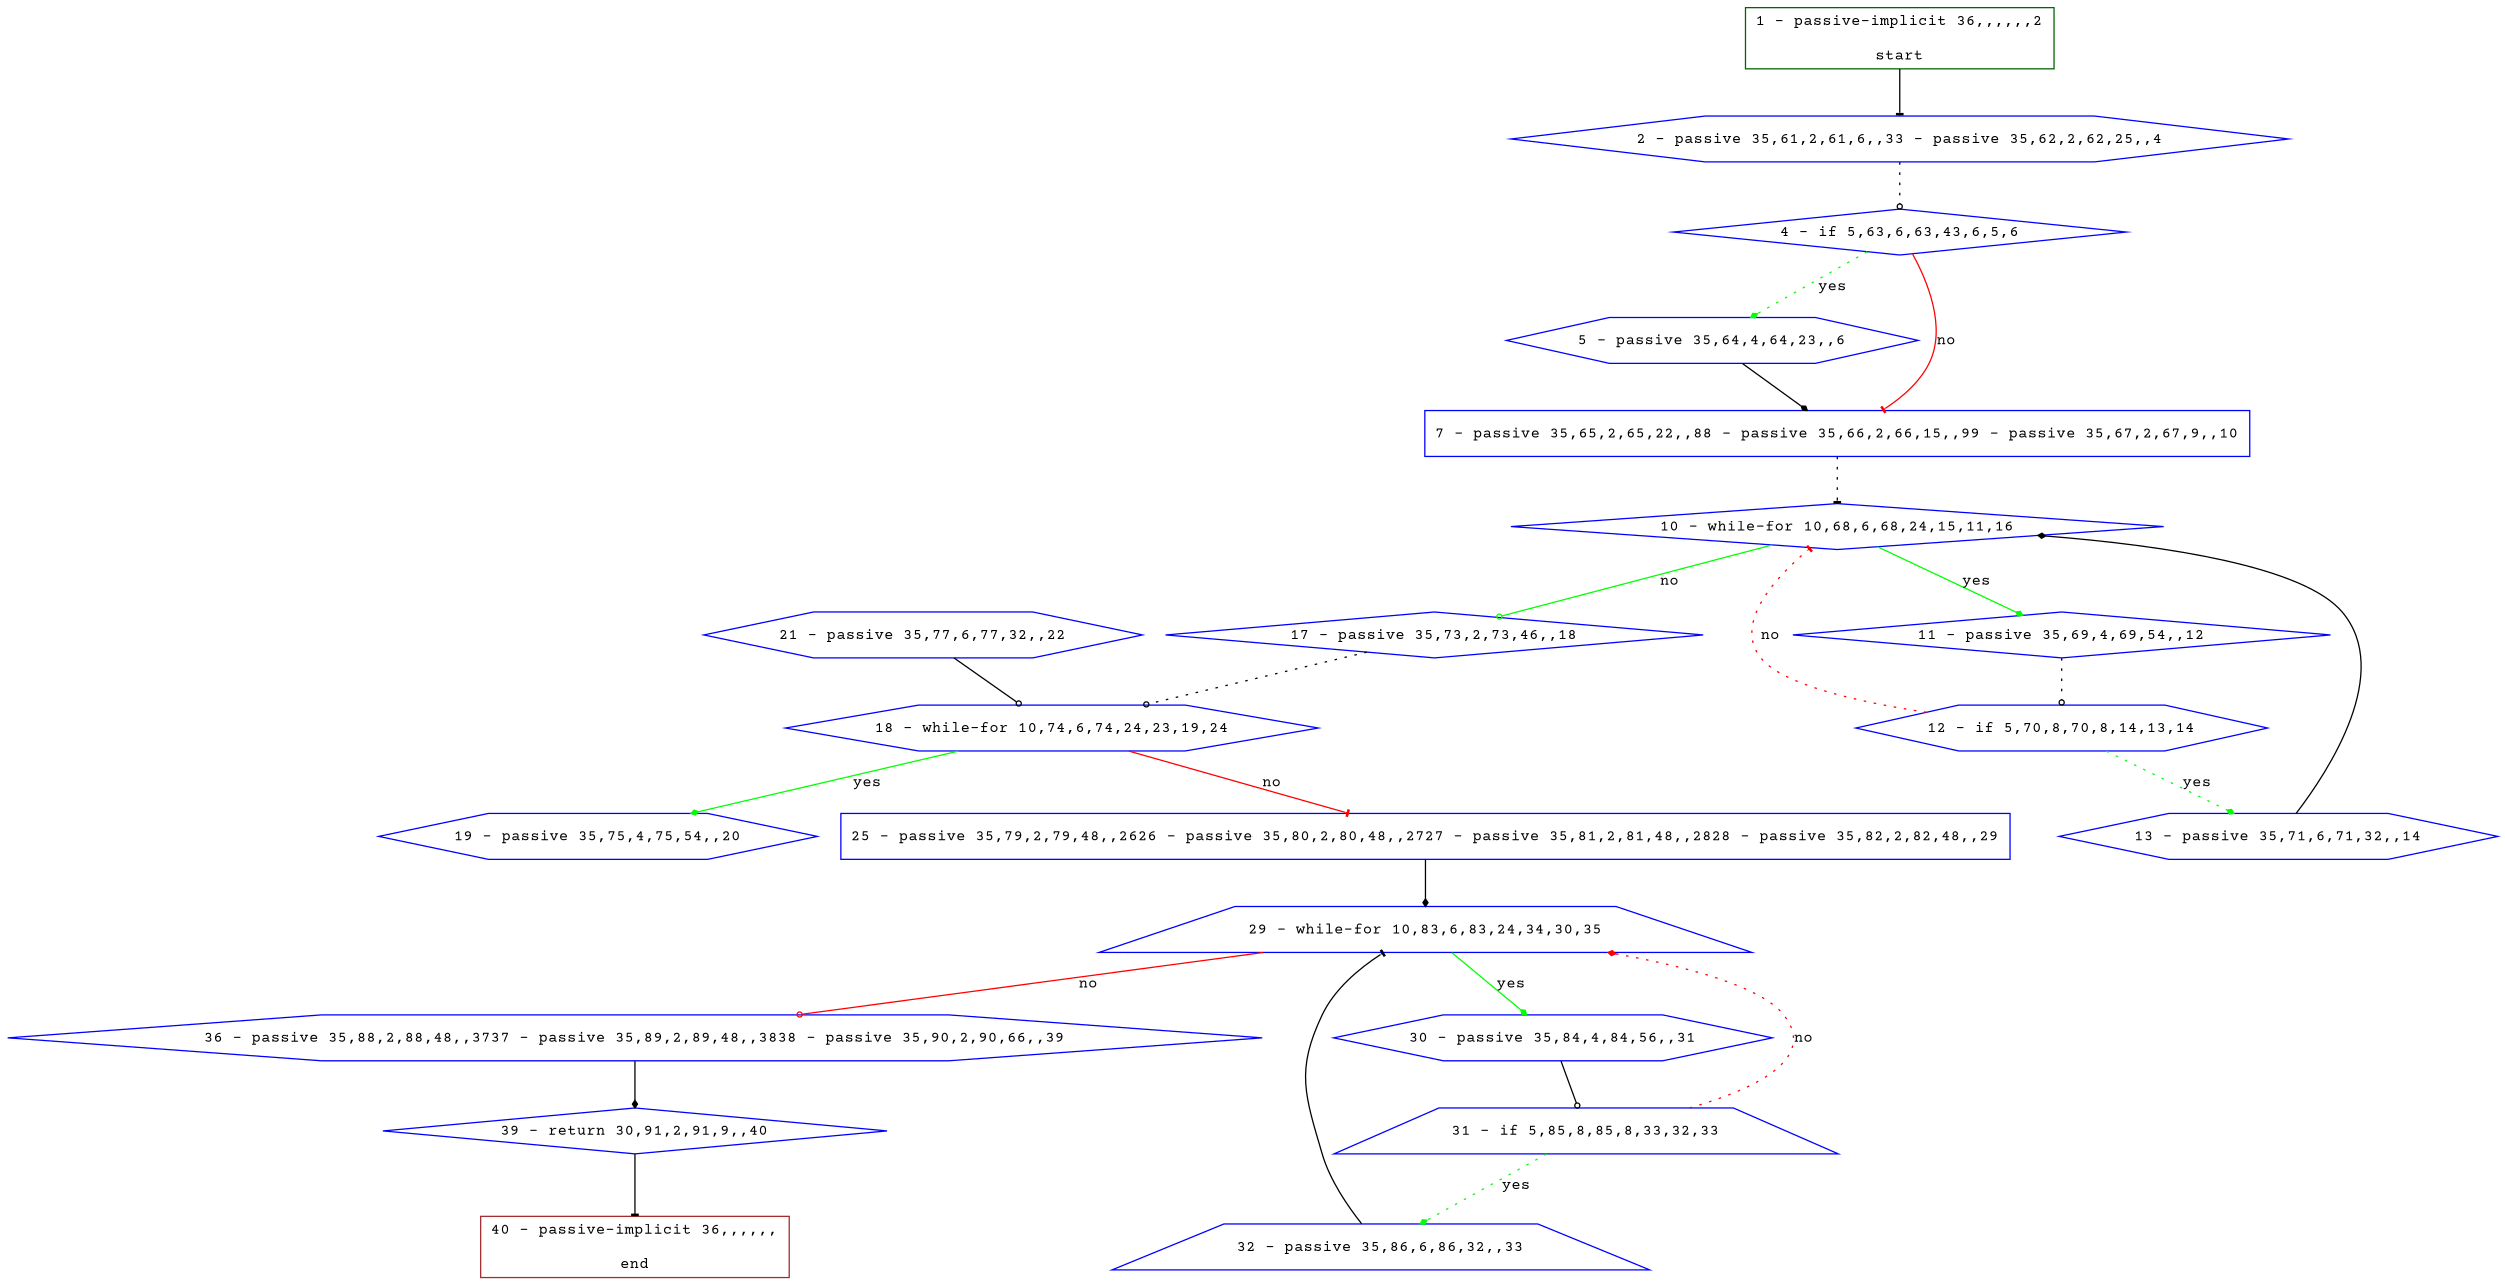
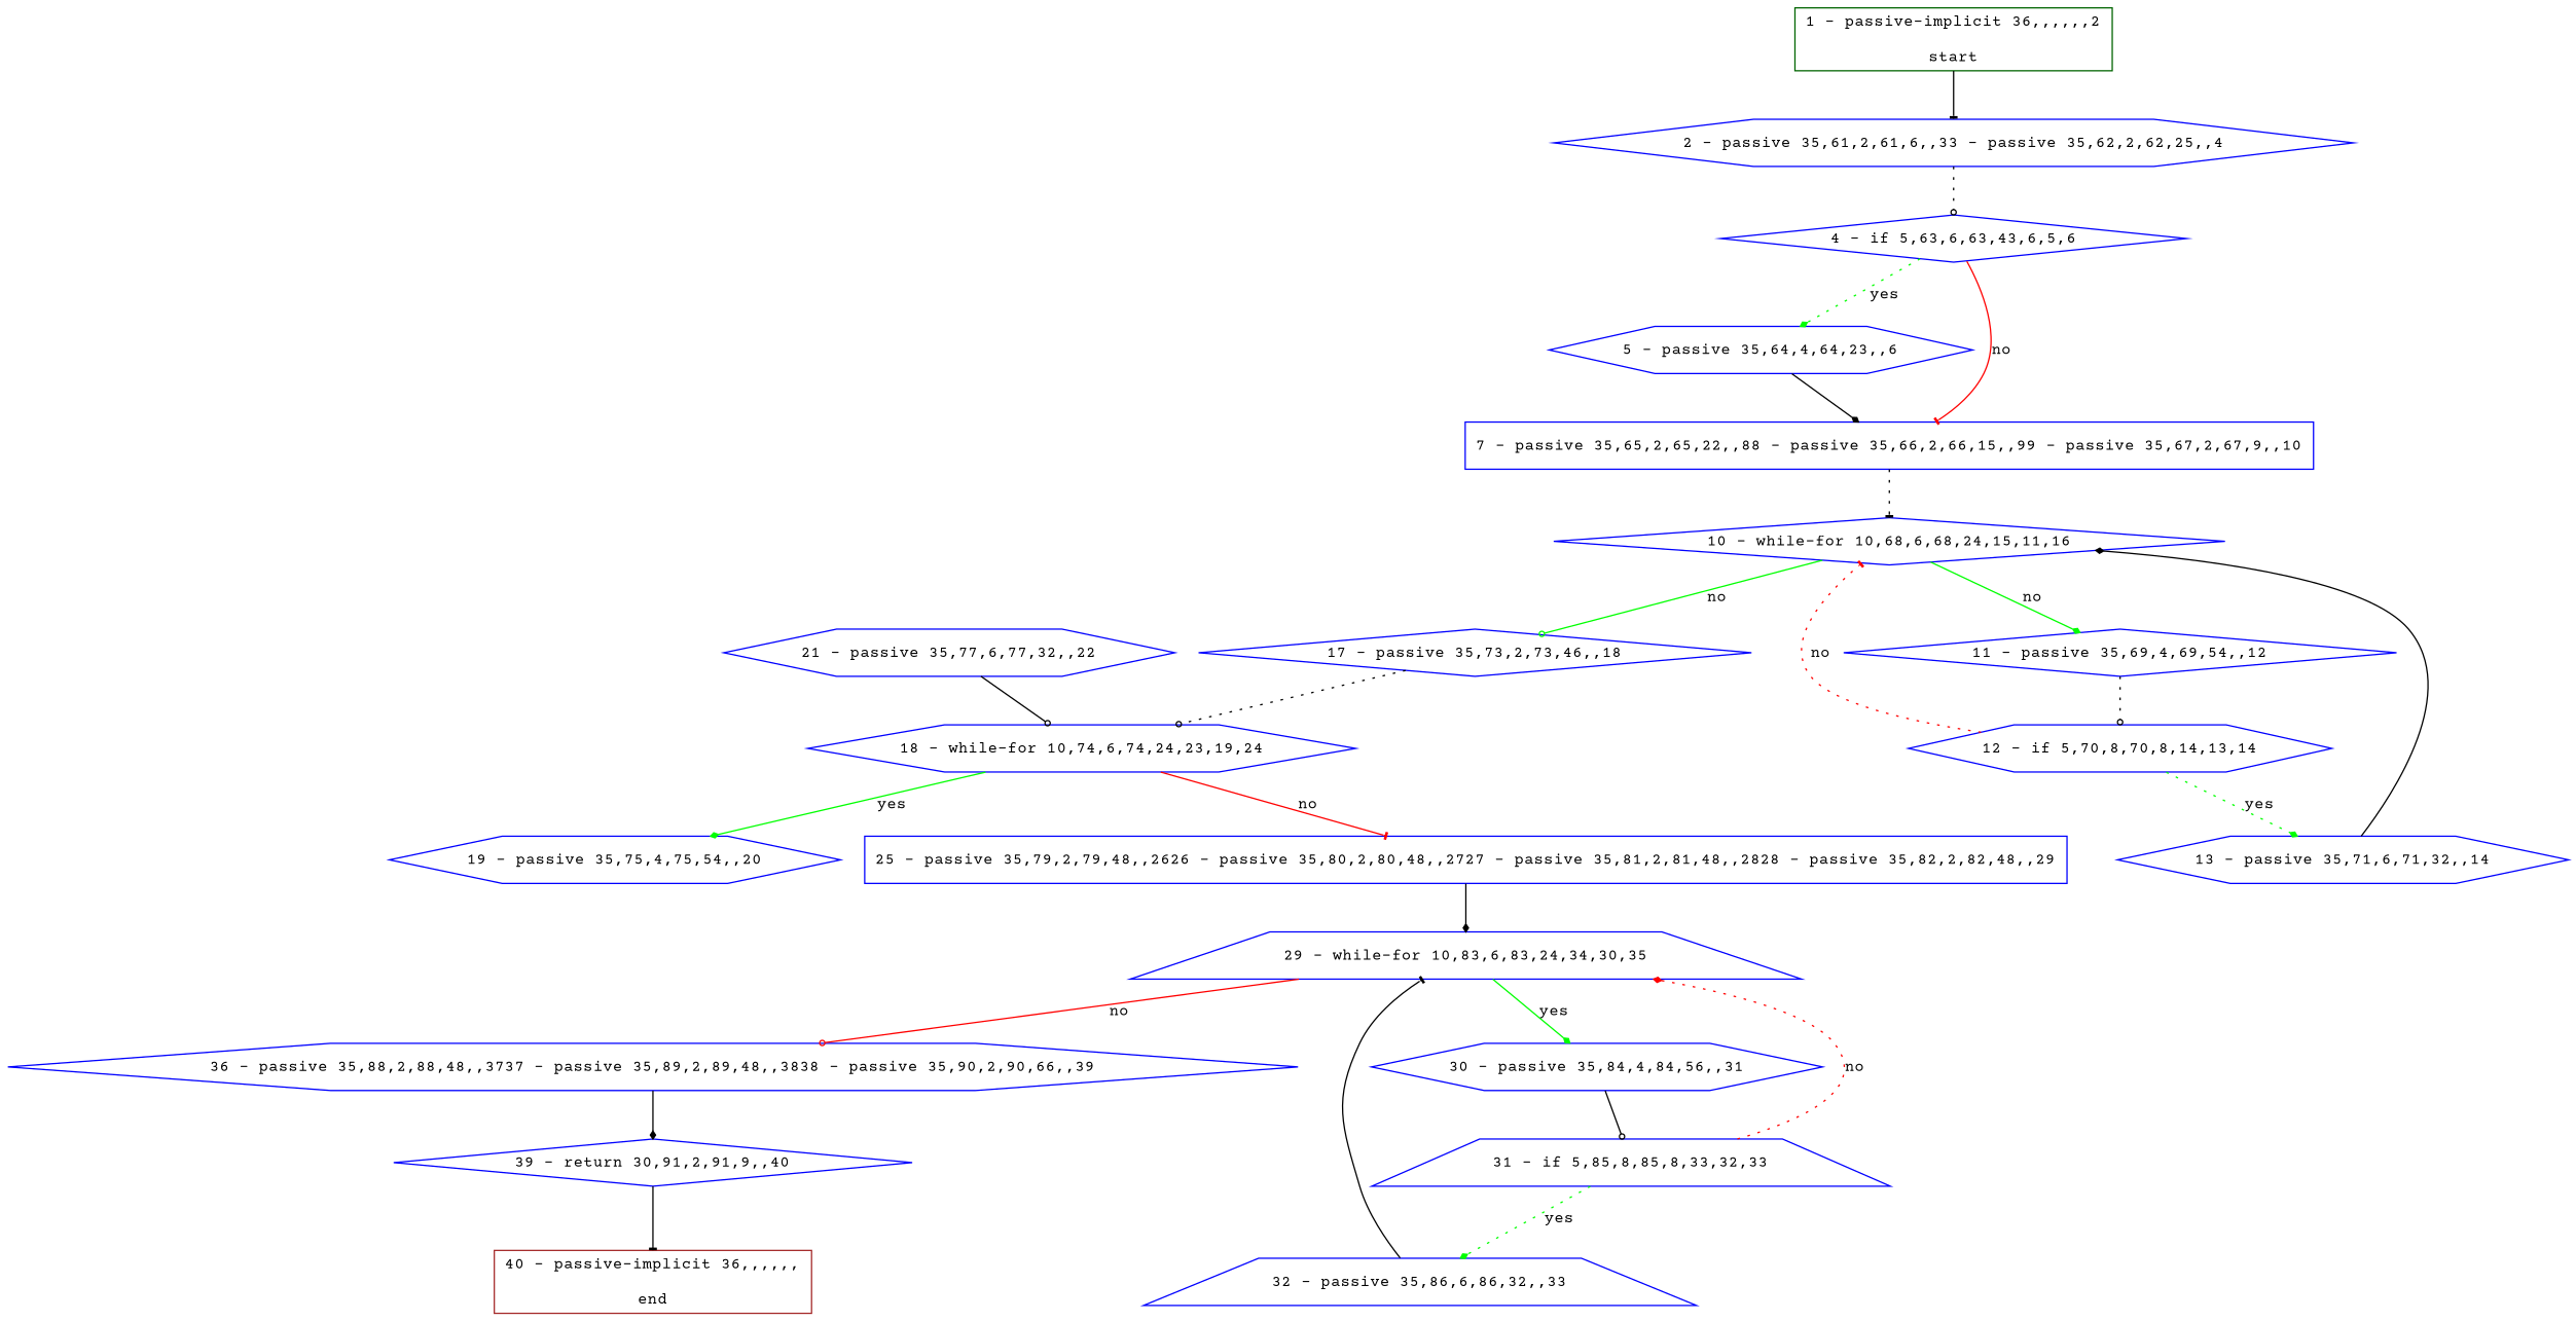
  digraph {
    bgcolor=white
    compound=true
    fillcolor="#FFFFCC"
    fontname="Courier Prime"
    fontsize=12
    pack=true
    packmode=clust
    style="rounded,filled"
    node [color="#0000ff" compound=true fillcolor="#ffffff" fixedsize=false fontname="Courier Prime" fontsize=12 node_initialized=no shape=hexagon style=filled]
    edge [arrowhead=diamond arrowsize=0.5 arrowtail=none color="#000000" compound=true dir=forward fontcolor=black fontname="Courier Prime" fontsize=12 style=solid]
    n1 [label="2 - passive 35,61,2,61,6,,33 - passive 35,62,2,62,25,,4"]
    n2 [label="4 - if 5,63,6,63,43,6,5,6" shape=diamond]
    n3 [label="5 - passive 35,64,4,64,23,,6"]
    n4 [label="7 - passive 35,65,2,65,22,,88 - passive 35,66,2,66,15,,99 - passive 35,67,2,67,9,,10" shape=box]
    n5 [color="#006400" label="1 - passive-implicit 36,,,,,,2\n\nstart" shape=box]
    n6 [label="10 - while-for 10,68,6,68,24,15,11,16" shape=diamond]
    n7 [label="11 - passive 35,69,4,69,54,,12" shape=diamond]
    n8 [label="17 - passive 35,73,2,73,46,,18" shape=diamond]
    n9 [label="12 - if 5,70,8,70,8,14,13,14"]
    n10 [label="18 - while-for 10,74,6,74,24,23,19,24"]
    n11 [label="13 - passive 35,71,6,71,32,,14"]
    n12 [label="19 - passive 35,75,4,75,54,,20"]
    n13 [label="25 - passive 35,79,2,79,48,,2626 - passive 35,80,2,80,48,,2727 - passive 35,81,2,81,48,,2828 - passive 35,82,2,82,48,,29" shape=box]
    n14 [label="29 - while-for 10,83,6,83,24,34,30,35" shape=trapezium]
    n15 [label="30 - passive 35,84,4,84,56,,31"]
    n16 [label="36 - passive 35,88,2,88,48,,3737 - passive 35,89,2,89,48,,3838 - passive 35,90,2,90,66,,39"]
    n17 [label="21 - passive 35,77,6,77,32,,22"]
    n18 [label="31 - if 5,85,8,85,8,33,32,33" shape=trapezium]
    n19 [label="39 - return 30,91,2,91,9,,40" shape=diamond]
    n20 [label="32 - passive 35,86,6,86,32,,33" shape=trapezium]
    n21 [color="#a52a2a" label="40 - passive-implicit 36,,,,,,\n\nend" shape=box]
    n1 -> n2 [arrowhead=odot style=dotted]
    n2 -> n3 [color="#00ff00" label=yes style=dotted]
    n2 -> n4 [arrowhead=tee color="#ff0000" label=no]
    n3 -> n4
    n4 -> n6 [arrowhead=tee style=dotted]
    n5 -> n1 [arrowhead=tee]
-   n6 -> n7 [color="#00ff00" label=yes]
+   n6 -> n7 [color="#00ff00" label=no]
    n6 -> n8 [arrowhead=odot color="#00ff00" label=no]
    n7 -> n9 [arrowhead=odot style=dotted]
    n8 -> n10 [arrowhead=odot style=dotted]
    n9 -> n6 [arrowhead=tee color="#ff0000" label=no style=dotted]
    n9 -> n11 [color="#00ff00" label=yes style=dotted]
    n10 -> n12 [color="#00ff00" label=yes]
    n10 -> n13 [arrowhead=tee color="#ff0000" label=no]
    n11 -> n6
    n13 -> n14
    n14 -> n15 [color="#00ff00" label=yes]
    n14 -> n16 [arrowhead=odot color="#ff0000" label=no]
    n15 -> n18 [arrowhead=odot]
    n16 -> n19
    n17 -> n10 [arrowhead=odot]
    n18 -> n14 [color="#ff0000" label=no style=dotted]
    n18 -> n20 [color="#00ff00" label=yes style=dotted]
    n19 -> n21 [arrowhead=tee]
    n20 -> n14 [arrowhead=tee]
  }
